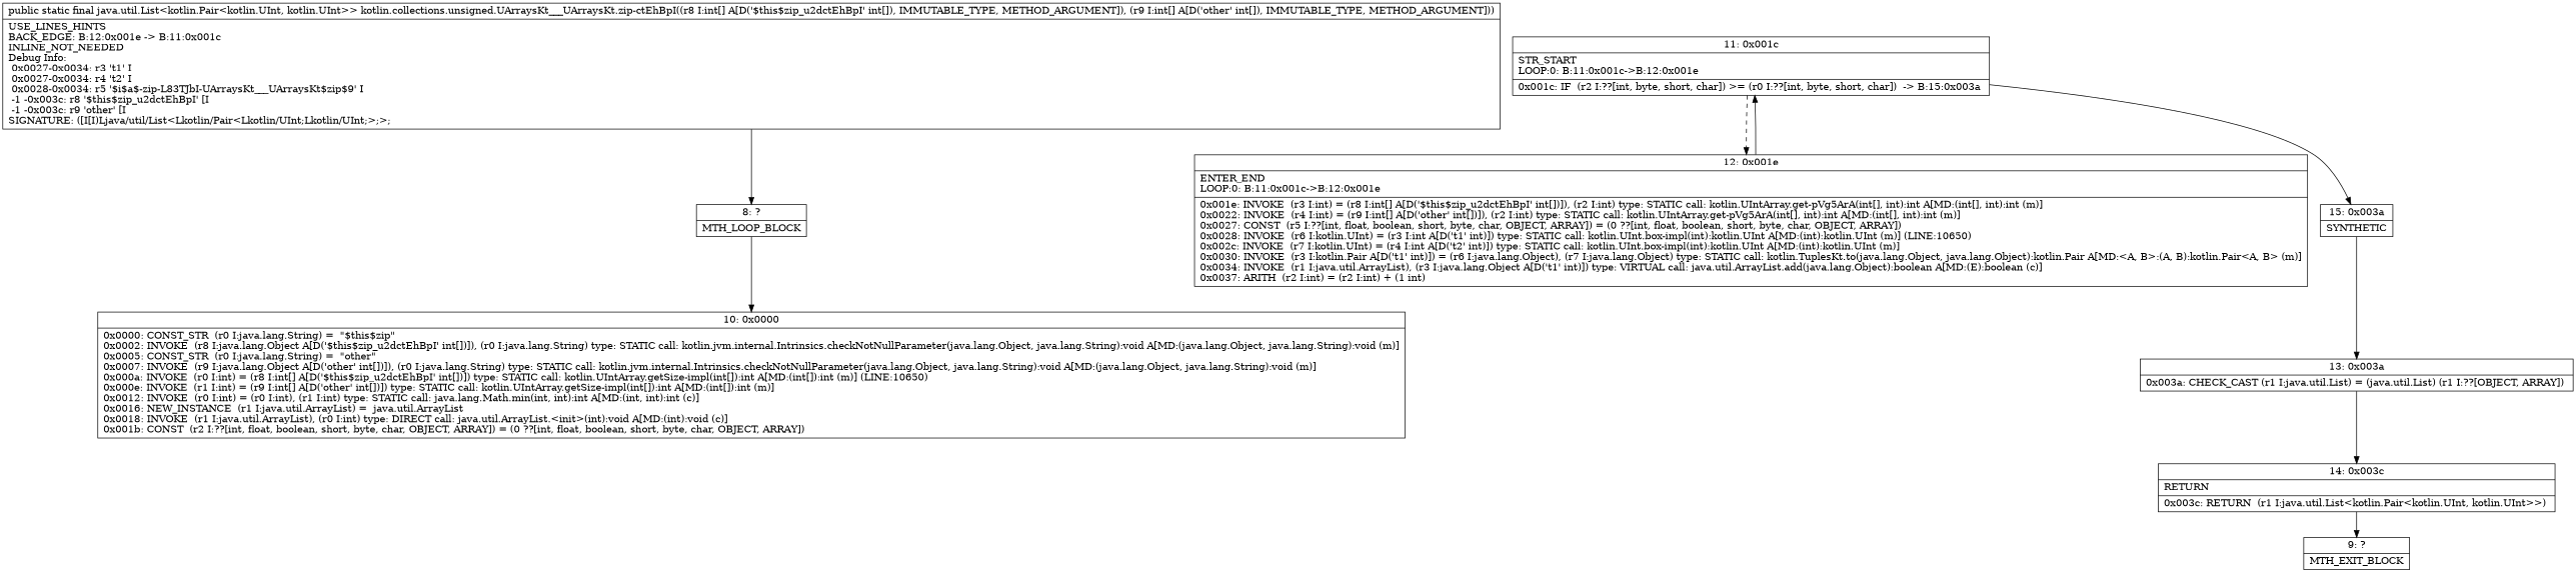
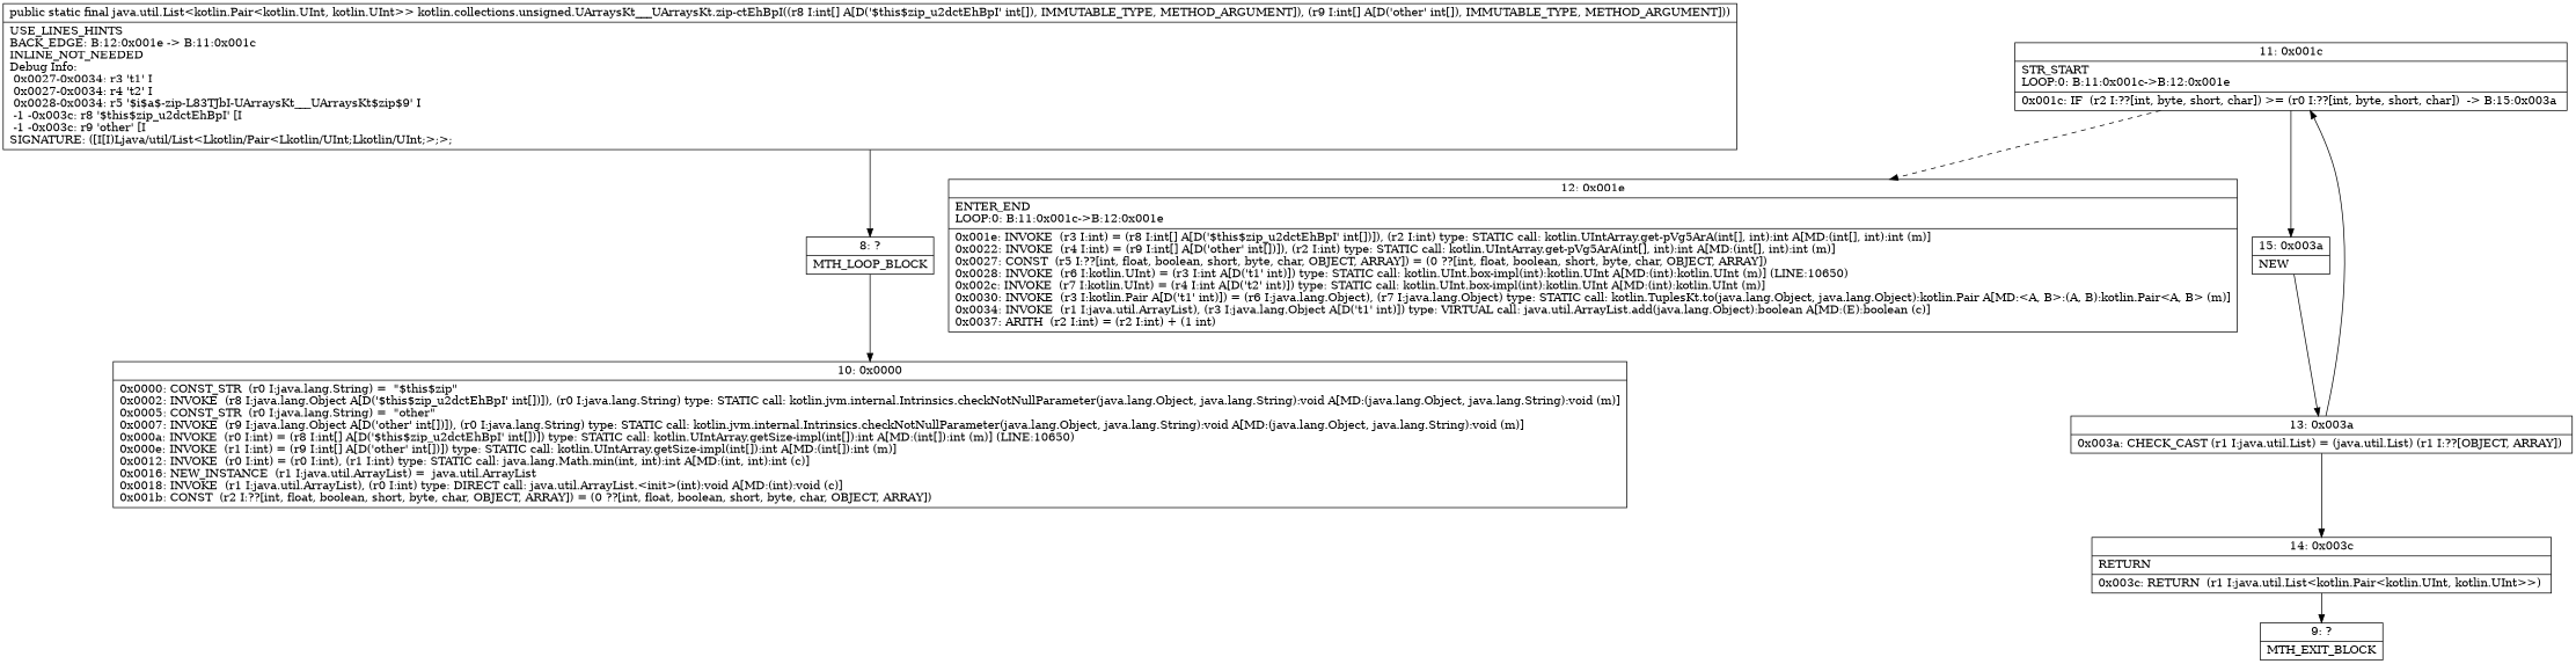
  digraph {
    node [shape=record]
    n1 [label="{8\:\ ?|MTH_LOOP_BLOCK\l}"]
    n2 [label="{10\:\ 0x0000|0x0000: CONST_STR  (r0 I:java.lang.String) =  \"$this$zip\" \l0x0002: INVOKE  (r8 I:java.lang.Object A[D('$this$zip_u2dctEhBpI' int[])]), (r0 I:java.lang.String) type: STATIC call: kotlin.jvm.internal.Intrinsics.checkNotNullParameter(java.lang.Object, java.lang.String):void A[MD:(java.lang.Object, java.lang.String):void (m)]\l0x0005: CONST_STR  (r0 I:java.lang.String) =  \"other\" \l0x0007: INVOKE  (r9 I:java.lang.Object A[D('other' int[])]), (r0 I:java.lang.String) type: STATIC call: kotlin.jvm.internal.Intrinsics.checkNotNullParameter(java.lang.Object, java.lang.String):void A[MD:(java.lang.Object, java.lang.String):void (m)]\l0x000a: INVOKE  (r0 I:int) = (r8 I:int[] A[D('$this$zip_u2dctEhBpI' int[])]) type: STATIC call: kotlin.UIntArray.getSize\-impl(int[]):int A[MD:(int[]):int (m)] (LINE:10650)\l0x000e: INVOKE  (r1 I:int) = (r9 I:int[] A[D('other' int[])]) type: STATIC call: kotlin.UIntArray.getSize\-impl(int[]):int A[MD:(int[]):int (m)]\l0x0012: INVOKE  (r0 I:int) = (r0 I:int), (r1 I:int) type: STATIC call: java.lang.Math.min(int, int):int A[MD:(int, int):int (c)]\l0x0016: NEW_INSTANCE  (r1 I:java.util.ArrayList) =  java.util.ArrayList \l0x0018: INVOKE  (r1 I:java.util.ArrayList), (r0 I:int) type: DIRECT call: java.util.ArrayList.\<init\>(int):void A[MD:(int):void (c)]\l0x001b: CONST  (r2 I:??[int, float, boolean, short, byte, char, OBJECT, ARRAY]) = (0 ??[int, float, boolean, short, byte, char, OBJECT, ARRAY]) \l}"]
    n3 [label="{11\:\ 0x001c|STR_START\lLOOP:0: B:11:0x001c\-\>B:12:0x001e\l|0x001c: IF  (r2 I:??[int, byte, short, char]) \>= (r0 I:??[int, byte, short, char])  \-\> B:15:0x003a \l}"]
    n4 [label="{12\:\ 0x001e|ENTER_END\lLOOP:0: B:11:0x001c\-\>B:12:0x001e\l|0x001e: INVOKE  (r3 I:int) = (r8 I:int[] A[D('$this$zip_u2dctEhBpI' int[])]), (r2 I:int) type: STATIC call: kotlin.UIntArray.get\-pVg5ArA(int[], int):int A[MD:(int[], int):int (m)]\l0x0022: INVOKE  (r4 I:int) = (r9 I:int[] A[D('other' int[])]), (r2 I:int) type: STATIC call: kotlin.UIntArray.get\-pVg5ArA(int[], int):int A[MD:(int[], int):int (m)]\l0x0027: CONST  (r5 I:??[int, float, boolean, short, byte, char, OBJECT, ARRAY]) = (0 ??[int, float, boolean, short, byte, char, OBJECT, ARRAY]) \l0x0028: INVOKE  (r6 I:kotlin.UInt) = (r3 I:int A[D('t1' int)]) type: STATIC call: kotlin.UInt.box\-impl(int):kotlin.UInt A[MD:(int):kotlin.UInt (m)] (LINE:10650)\l0x002c: INVOKE  (r7 I:kotlin.UInt) = (r4 I:int A[D('t2' int)]) type: STATIC call: kotlin.UInt.box\-impl(int):kotlin.UInt A[MD:(int):kotlin.UInt (m)]\l0x0030: INVOKE  (r3 I:kotlin.Pair A[D('t1' int)]) = (r6 I:java.lang.Object), (r7 I:java.lang.Object) type: STATIC call: kotlin.TuplesKt.to(java.lang.Object, java.lang.Object):kotlin.Pair A[MD:\<A, B\>:(A, B):kotlin.Pair\<A, B\> (m)]\l0x0034: INVOKE  (r1 I:java.util.ArrayList), (r3 I:java.lang.Object A[D('t1' int)]) type: VIRTUAL call: java.util.ArrayList.add(java.lang.Object):boolean A[MD:(E):boolean (c)]\l0x0037: ARITH  (r2 I:int) = (r2 I:int) + (1 int) \l}"]
-   n5 [label="{15\:\ 0x003a|SYNTHETIC\l}"]
+   n5 [label="{15\:\ 0x003a|NEW\l}"]
    n6 [label="{13\:\ 0x003a|0x003a: CHECK_CAST (r1 I:java.util.List) = (java.util.List) (r1 I:??[OBJECT, ARRAY]) \l}"]
    n7 [label="{14\:\ 0x003c|RETURN\l|0x003c: RETURN  (r1 I:java.util.List\<kotlin.Pair\<kotlin.UInt, kotlin.UInt\>\>) \l}"]
    n8 [label="{9\:\ ?|MTH_EXIT_BLOCK\l}"]
    n9 [label="{public static final java.util.List\<kotlin.Pair\<kotlin.UInt, kotlin.UInt\>\> kotlin.collections.unsigned.UArraysKt___UArraysKt.zip\-ctEhBpI((r8 I:int[] A[D('$this$zip_u2dctEhBpI' int[]), IMMUTABLE_TYPE, METHOD_ARGUMENT]), (r9 I:int[] A[D('other' int[]), IMMUTABLE_TYPE, METHOD_ARGUMENT]))  | USE_LINES_HINTS\lBACK_EDGE: B:12:0x001e \-\> B:11:0x001c\lINLINE_NOT_NEEDED\lDebug Info:\l  0x0027\-0x0034: r3 't1' I\l  0x0027\-0x0034: r4 't2' I\l  0x0028\-0x0034: r5 '$i$a$\-zip\-L83TJbI\-UArraysKt___UArraysKt$zip$9' I\l  \-1 \-0x003c: r8 '$this$zip_u2dctEhBpI' [I\l  \-1 \-0x003c: r9 'other' [I\lSIGNATURE: ([I[I)Ljava\/util\/List\<Lkotlin\/Pair\<Lkotlin\/UInt;Lkotlin\/UInt;\>;\>;\l}"]
    n1 -> n2
    n3 -> n4 [style=dashed]
    n3 -> n5
-   n4 -> n3
+   n6 -> n3
    n5 -> n6
    n6 -> n7
    n7 -> n8
    n9 -> n1
  }
